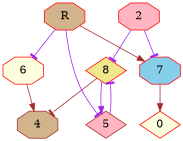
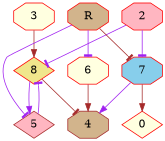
  digraph {
    node [color=red fillcolor=lightyellow shape=octagon style=filled]
    edge [arrowhead=tee color=purple]
    2 [fillcolor=lightpink]
    7 [fillcolor=skyblue]
    8 [fillcolor=khaki shape=diamond]
    4 [color=brown fillcolor=tan]
    n5 [label=0 shape=diamond]
    5 [color=brown fillcolor=lightpink shape=diamond]
+   3
    R [fillcolor=tan]
    6
    2 -> 7
    2 -> 8
+   7 -> 4 [arrowhead=normal]
    7 -> n5 [arrowhead=normal color=brown]
    8 -> 4 [color=brown]
    8 -> 5 [arrowhead=normal]
    5 -> 8
-   R -> 7 [arrowhead=normal color=brown]
+   3 -> 8 [arrowhead=normal color=brown]
+   R -> 7 [color=brown]
    R -> 5
    R -> 6
    6 -> 4 [arrowhead=normal color=brown]
  }
